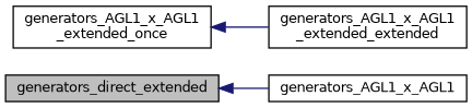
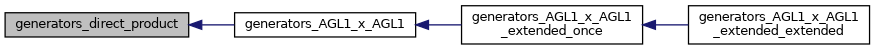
  digraph {
    rankdir=LR
    node [color=black fillcolor=white fontname=Helvetica fontsize=10 shape=record style=filled]
    edge [color=midnightblue dir=back fontname=Helvetica fontsize=10 labelfontname=Helvetica labelfontsize=10 style=solid]
-   n1 [fillcolor=grey75 fontcolor=black height=0.2 label=generators_direct_extended width=0.4]
+   n1 [fillcolor=grey75 fontcolor=black height=0.2 label=generators_direct_product width=0.4]
    n2 [height=0.2 label=generators_AGL1_x_AGL1 width=0.4]
    n3 [height=0.2 label="generators_AGL1_x_AGL1\l_extended_once" width=0.4]
    n4 [height=0.2 label="generators_AGL1_x_AGL1\l_extended_extended" width=0.4]
    n1 -> n2
+   n2 -> n3
    n3 -> n4
  }
